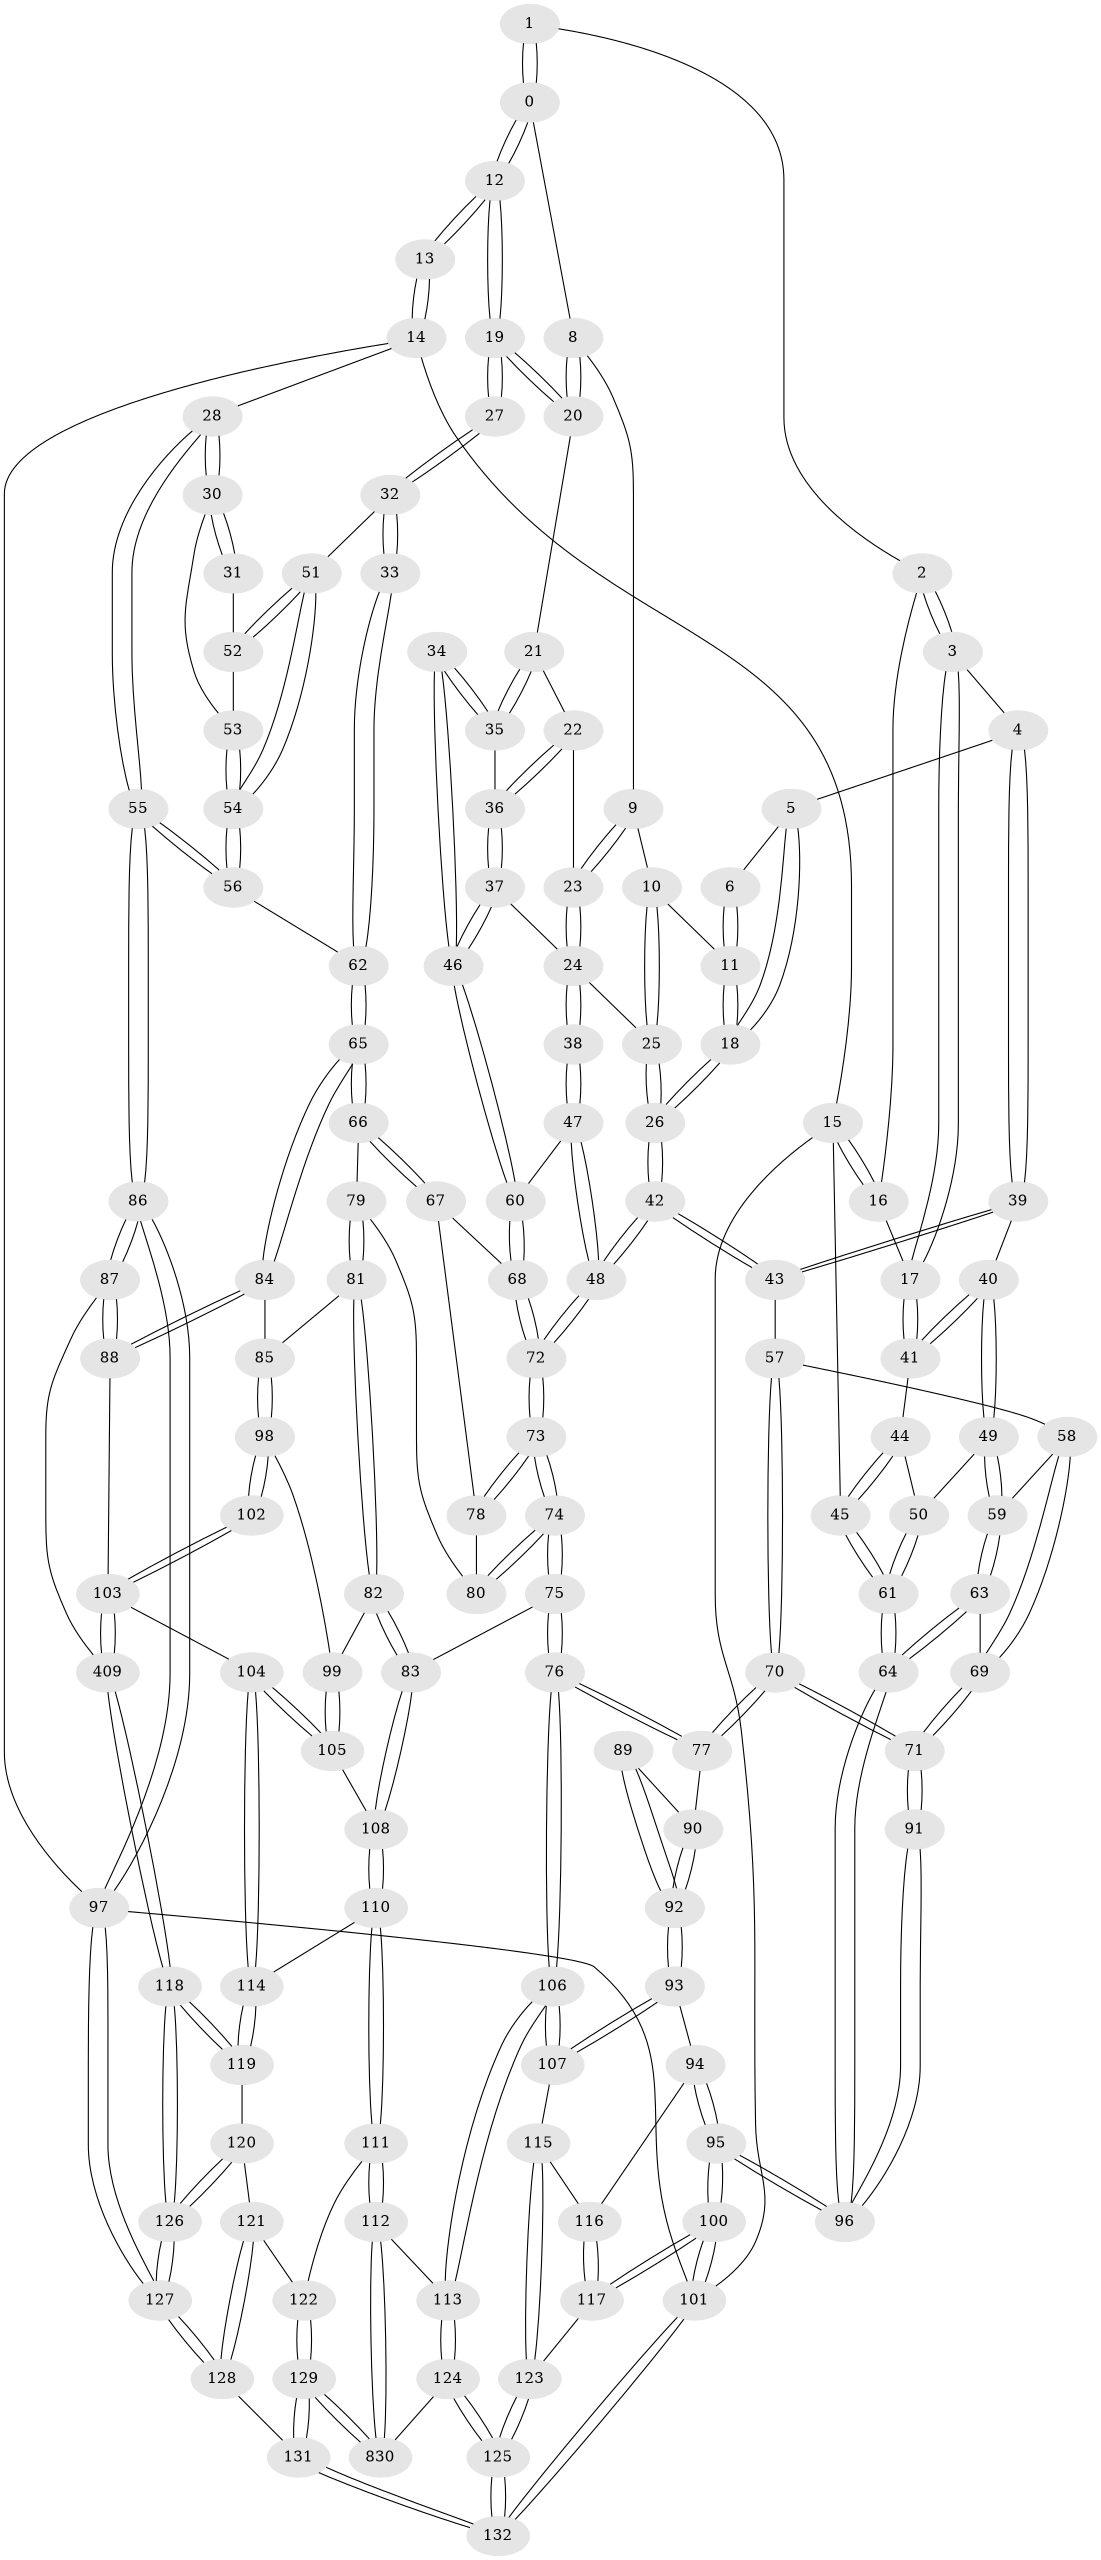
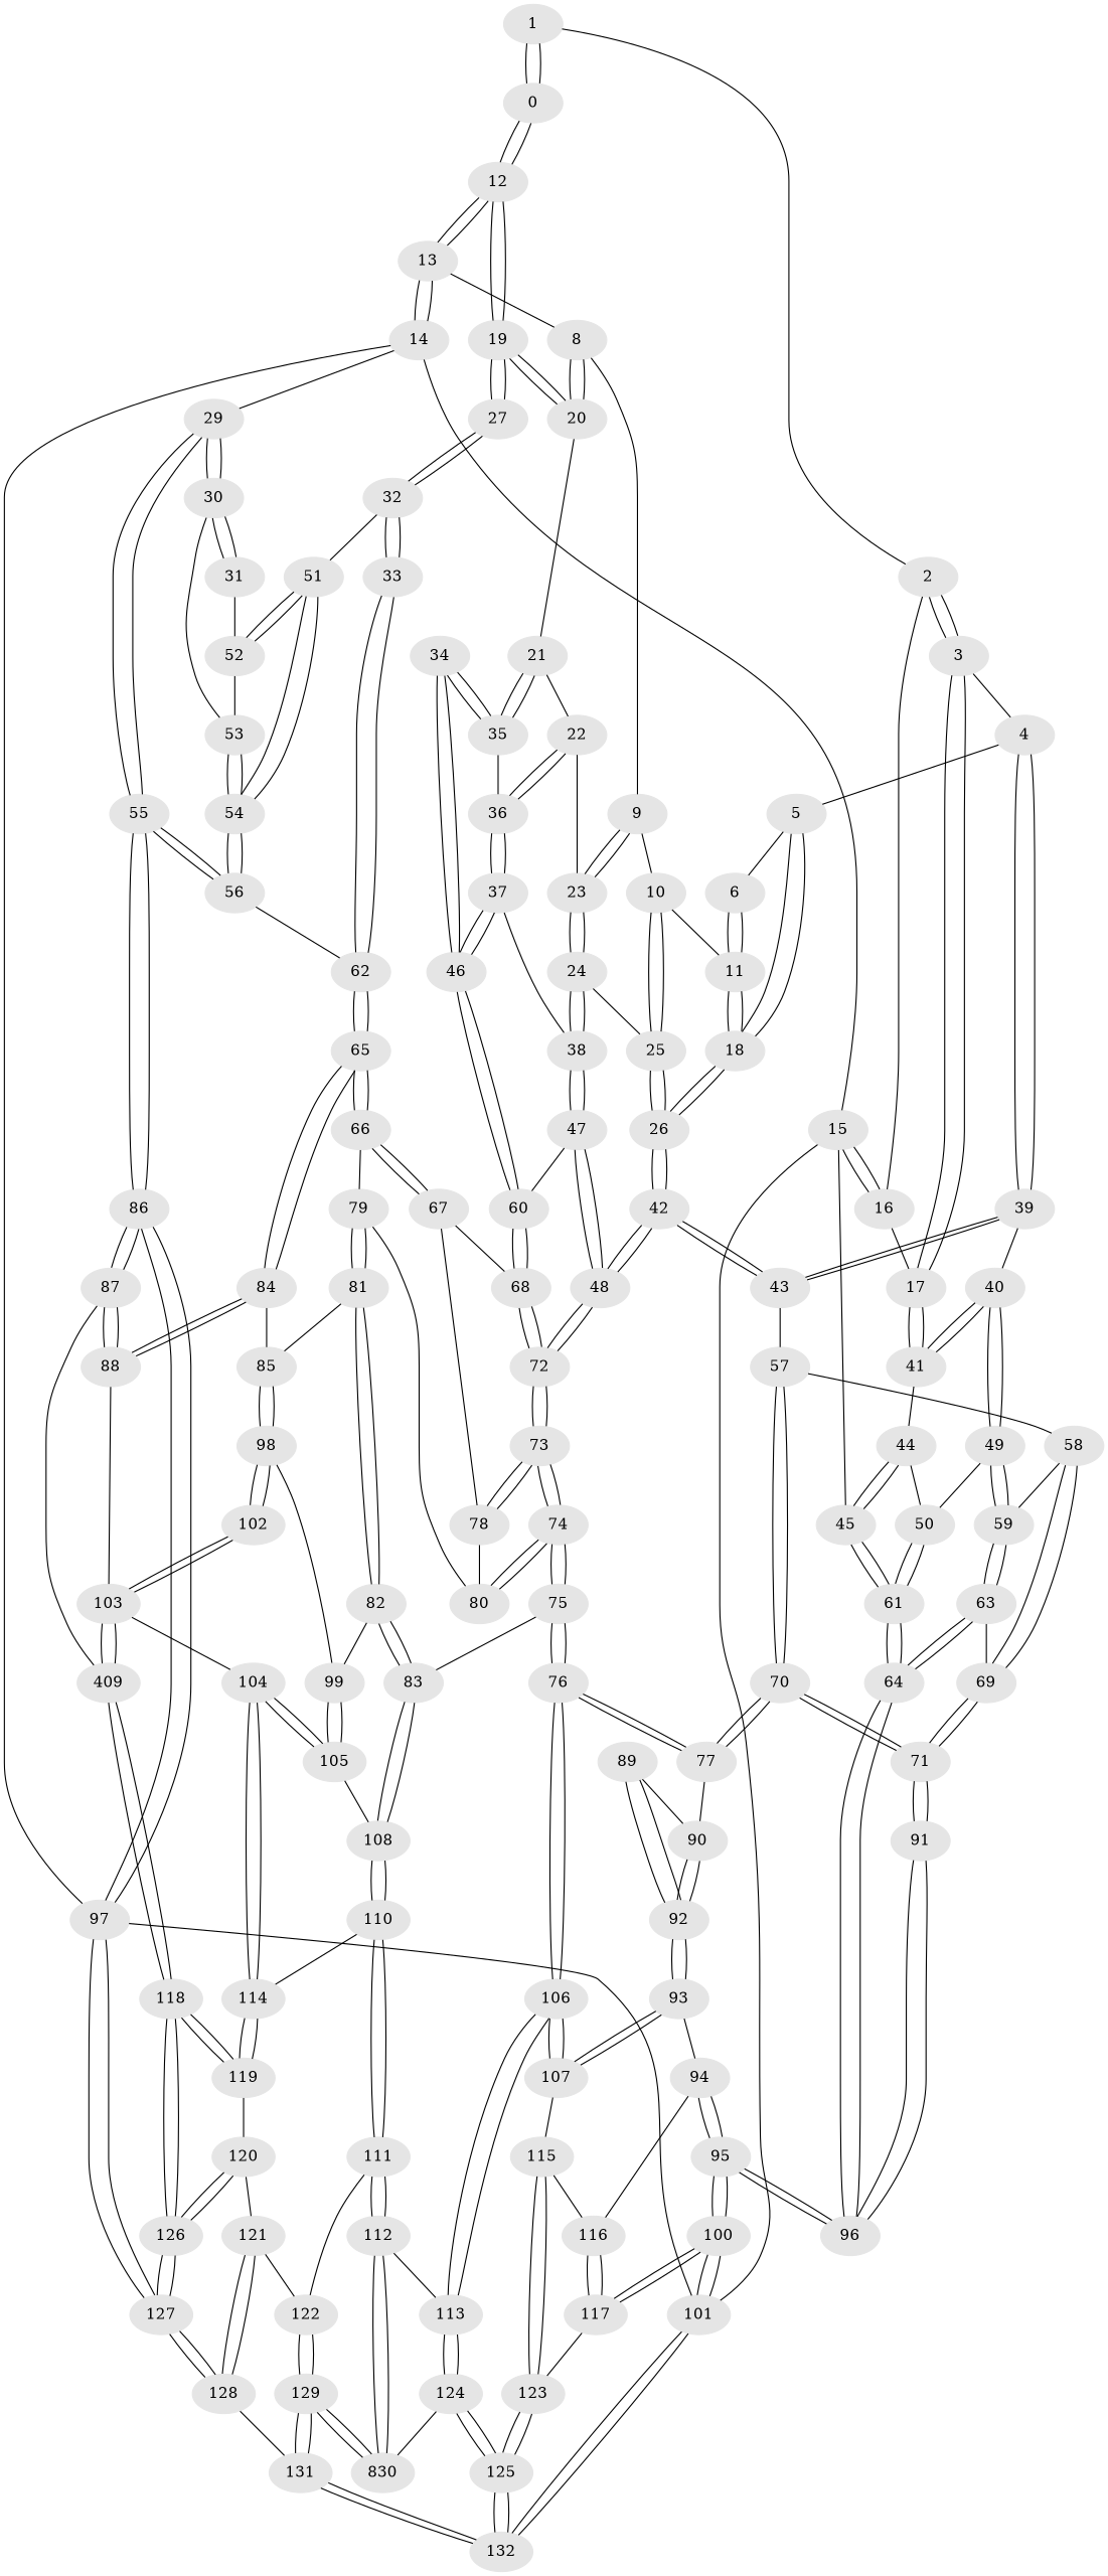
  graph {
    node [color=gray90 style=filled]
    1
    2
    n3 [label=0]
    3
    16
    8
    12
    4
    17
    5
    39
    41
    6
    18
    40
    43
    11
    26
    9
    20
    13
    19
    10
    23
    21
    25
    24
    14
    27
    15
-   29 [label=28]
+   29
    97
    45
    101
    30
    55
    127
    61
    132
    44
    42
    32
    22
    35
    36
    37
    38
    47
    48
    33
    51
    31
    52
    53
    56
    86
    54
    62
    34
    46
    65
    60
    49
    57
    50
    59
    72
    58
    70
    64
    68
    73
    63
    87
    69
    71
    77
    96
    66
    84
    67
    79
    85
    88
    78
    80
    81
    91
    90
    74
    75
    76
    83
    106
    108
    107
    113
    92
    82
    99
    98
    105
    110
    103
    102
    n106 [label=409]
    118
    89
    93
    94
    95
    116
    115
    100
    117
    128
    123
    104
    114
    119
    124
    111
    126
    112
    122
    n126 [label=830]
    129
    125
    120
    121
    131
    1 -- 2
    1 -- n3
    1 -- n3
    2 -- 3
    2 -- 3
    2 -- 16
-   n3 -- 8
+   13 -- 8
    n3 -- 12
    n3 -- 12
    3 -- 4
    3 -- 17
    3 -- 17
    16 -- 17
    8 -- 9
    8 -- 20
    8 -- 20
    12 -- 13
    12 -- 13
    12 -- 19
    12 -- 19
    4 -- 5
    4 -- 39
    4 -- 39
    17 -- 41
    17 -- 41
    5 -- 6
    5 -- 18
    5 -- 18
    39 -- 40
    39 -- 43
    39 -- 43
    41 -- 44
    6 -- 11
    6 -- 11
    18 -- 26
    18 -- 26
    40 -- 41
    40 -- 41
    40 -- 49
    40 -- 49
    43 -- 57
    11 -- 18
    11 -- 18
    26 -- 42
    26 -- 42
    9 -- 10
    9 -- 23
    9 -- 23
    20 -- 21
    13 -- 14
    13 -- 14
    19 -- 20
    19 -- 20
    19 -- 27
    19 -- 27
    10 -- 11
    10 -- 25
    10 -- 25
    23 -- 24
    23 -- 24
    21 -- 22
    21 -- 35
    21 -- 35
    25 -- 26
    25 -- 26
    24 -- 25
    24 -- 38
    24 -- 38
    14 -- 15
    14 -- 29
    14 -- 97
    27 -- 32
    27 -- 32
    15 -- 16
    15 -- 16
    15 -- 45
    15 -- 101
    29 -- 30
    29 -- 30
    29 -- 55
    29 -- 55
    97 -- 101
    97 -- 127
    97 -- 127
    45 -- 61
    45 -- 61
    101 -- 132
    101 -- 132
    30 -- 31
    30 -- 31
    30 -- 53
    55 -- 56
    55 -- 56
    55 -- 86
    55 -- 86
    127 -- 128
    127 -- 128
    61 -- 64
    61 -- 64
    44 -- 45
    44 -- 45
    44 -- 50
    42 -- 43
    42 -- 43
    42 -- 48
    42 -- 48
    32 -- 33
    32 -- 33
    32 -- 51
    22 -- 23
    22 -- 36
    22 -- 36
    35 -- 36
    36 -- 37
    36 -- 37
-   37 -- 24
+   37 -- 38
    37 -- 46
    37 -- 46
    38 -- 47
    38 -- 47
    47 -- 48
    47 -- 48
    47 -- 60
    48 -- 72
    48 -- 72
    33 -- 62
    33 -- 62
    51 -- 52
    51 -- 52
    51 -- 54
    51 -- 54
    31 -- 52
    52 -- 53
    53 -- 54
    53 -- 54
    56 -- 62
    86 -- 97
    86 -- 97
    86 -- 87
    86 -- 87
    54 -- 56
    54 -- 56
    62 -- 65
    62 -- 65
    34 -- 35
    34 -- 35
    34 -- 46
    34 -- 46
    46 -- 60
    46 -- 60
    65 -- 66
    65 -- 66
    65 -- 84
    65 -- 84
    60 -- 68
    60 -- 68
    49 -- 50
    49 -- 59
    49 -- 59
    57 -- 58
    57 -- 70
    57 -- 70
    50 -- 61
    50 -- 61
    59 -- 63
    59 -- 63
    72 -- 73
    72 -- 73
    58 -- 59
    58 -- 69
    58 -- 69
    70 -- 71
    70 -- 71
    70 -- 77
    70 -- 77
    64 -- 96
    64 -- 96
    68 -- 72
    68 -- 72
    73 -- 78
    73 -- 78
    73 -- 74
    73 -- 74
    63 -- 64
    63 -- 64
    63 -- 69
    87 -- 88
    87 -- 88
    87 -- n106
    69 -- 71
    69 -- 71
    71 -- 91
    71 -- 91
    77 -- 90
    66 -- 67
    66 -- 67
    66 -- 79
    84 -- 85
    84 -- 88
    84 -- 88
    67 -- 68
    67 -- 78
    79 -- 80
    79 -- 81
    79 -- 81
    85 -- 98
    85 -- 98
    88 -- 103
    78 -- 80
    81 -- 85
    81 -- 82
    81 -- 82
    91 -- 96
    91 -- 96
    90 -- 92
    90 -- 92
    74 -- 80
    74 -- 80
    74 -- 75
    74 -- 75
    75 -- 76
    75 -- 76
    75 -- 83
    76 -- 77
    76 -- 77
    76 -- 106
    76 -- 106
    83 -- 108
    83 -- 108
    106 -- 107
    106 -- 107
    106 -- 113
    106 -- 113
    108 -- 110
    108 -- 110
    107 -- 115
    113 -- 124
    113 -- 124
    92 -- 93
    92 -- 93
    82 -- 83
    82 -- 83
    82 -- 99
    99 -- 105
    99 -- 105
    98 -- 99
    98 -- 102
    98 -- 102
    105 -- 108
    110 -- 114
    110 -- 111
    110 -- 111
    103 -- n106
    103 -- n106
    103 -- 104
    102 -- 103
    102 -- 103
    n106 -- 118
    n106 -- 118
    118 -- 119
    118 -- 119
    118 -- 126
    118 -- 126
    89 -- 90
    89 -- 92
    89 -- 92
    93 -- 107
    93 -- 107
    93 -- 94
    94 -- 95
    94 -- 95
    94 -- 116
    95 -- 96
    95 -- 96
    95 -- 100
    95 -- 100
    116 -- 117
    116 -- 117
    115 -- 116
    115 -- 123
    115 -- 123
    100 -- 101
    100 -- 101
    100 -- 117
    100 -- 117
    117 -- 123
    128 -- 131
    123 -- 125
    123 -- 125
    104 -- 105
    104 -- 105
    104 -- 114
    104 -- 114
    114 -- 119
    114 -- 119
    119 -- 120
    124 -- n126
    124 -- 125
    124 -- 125
    111 -- 112
    111 -- 112
    111 -- 122
    126 -- 127
    126 -- 127
    112 -- 113
    112 -- n126
    112 -- n126
    122 -- 129
    122 -- 129
    129 -- n126
    129 -- n126
    129 -- 131
    129 -- 131
    125 -- 132
    125 -- 132
    120 -- 126
    120 -- 126
    120 -- 121
    121 -- 128
    121 -- 128
    121 -- 122
    131 -- 132
    131 -- 132
  }
